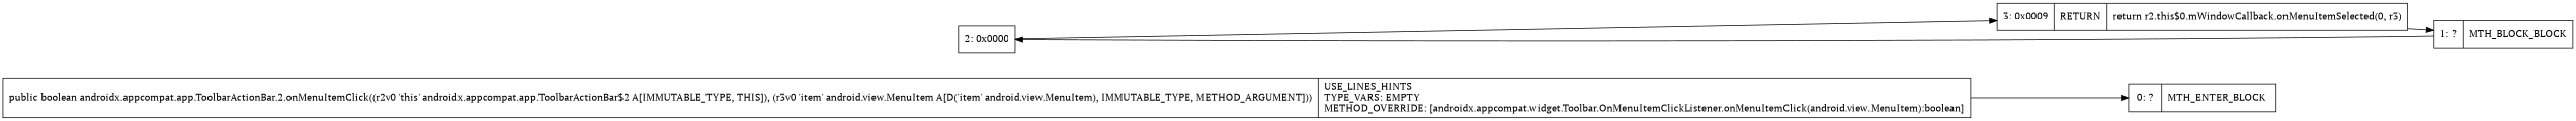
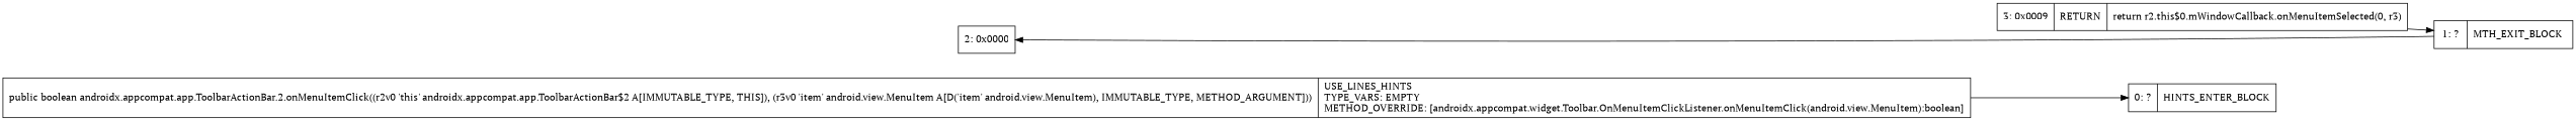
  digraph {
    fontname="PT Serif"
    rankdir=LR
    node [fontname="PT Serif" shape=record]
    edge [fontname="PT Serif"]
-   n1 [label="{0\:\ ?|MTH_ENTER_BLOCK\l}"]
+   n1 [label="{0\:\ ?|HINTS_ENTER_BLOCK\l}"]
    n2 [label="{2\:\ 0x0000}"]
    n3 [label="{3\:\ 0x0009|RETURN\l|return r2.this$0.mWindowCallback.onMenuItemSelected(0, r3)\l}"]
-   n4 [label="{1\:\ ?|MTH_BLOCK_BLOCK\l}"]
+   n4 [label="{1\:\ ?|MTH_EXIT_BLOCK\l}"]
    n5 [label="{public boolean androidx.appcompat.app.ToolbarActionBar.2.onMenuItemClick((r2v0 'this' androidx.appcompat.app.ToolbarActionBar$2 A[IMMUTABLE_TYPE, THIS]), (r3v0 'item' android.view.MenuItem A[D('item' android.view.MenuItem), IMMUTABLE_TYPE, METHOD_ARGUMENT]))  | USE_LINES_HINTS\lTYPE_VARS: EMPTY\lMETHOD_OVERRIDE: [androidx.appcompat.widget.Toolbar.OnMenuItemClickListener.onMenuItemClick(android.view.MenuItem):boolean]\l}"]
-   n2 -> n3
    n3 -> n4
    n4 -> n2
    n5 -> n1
  }
